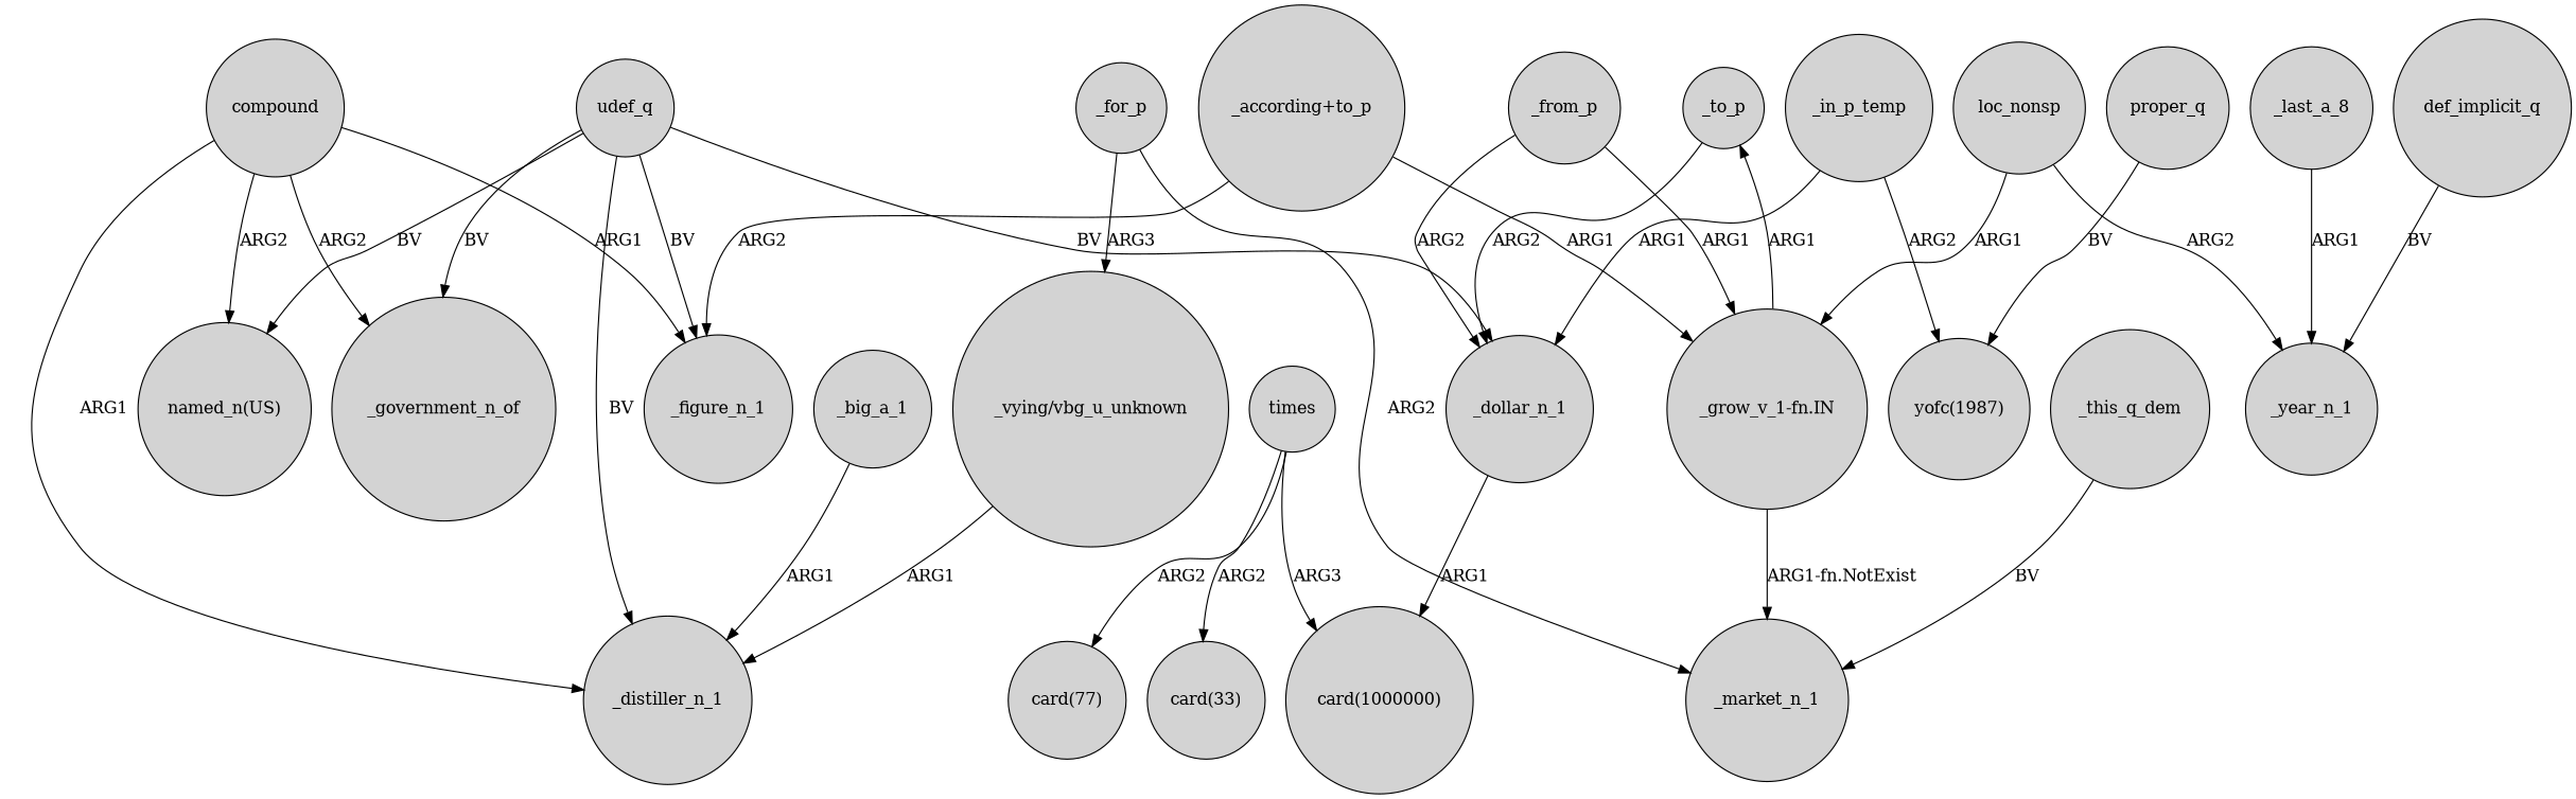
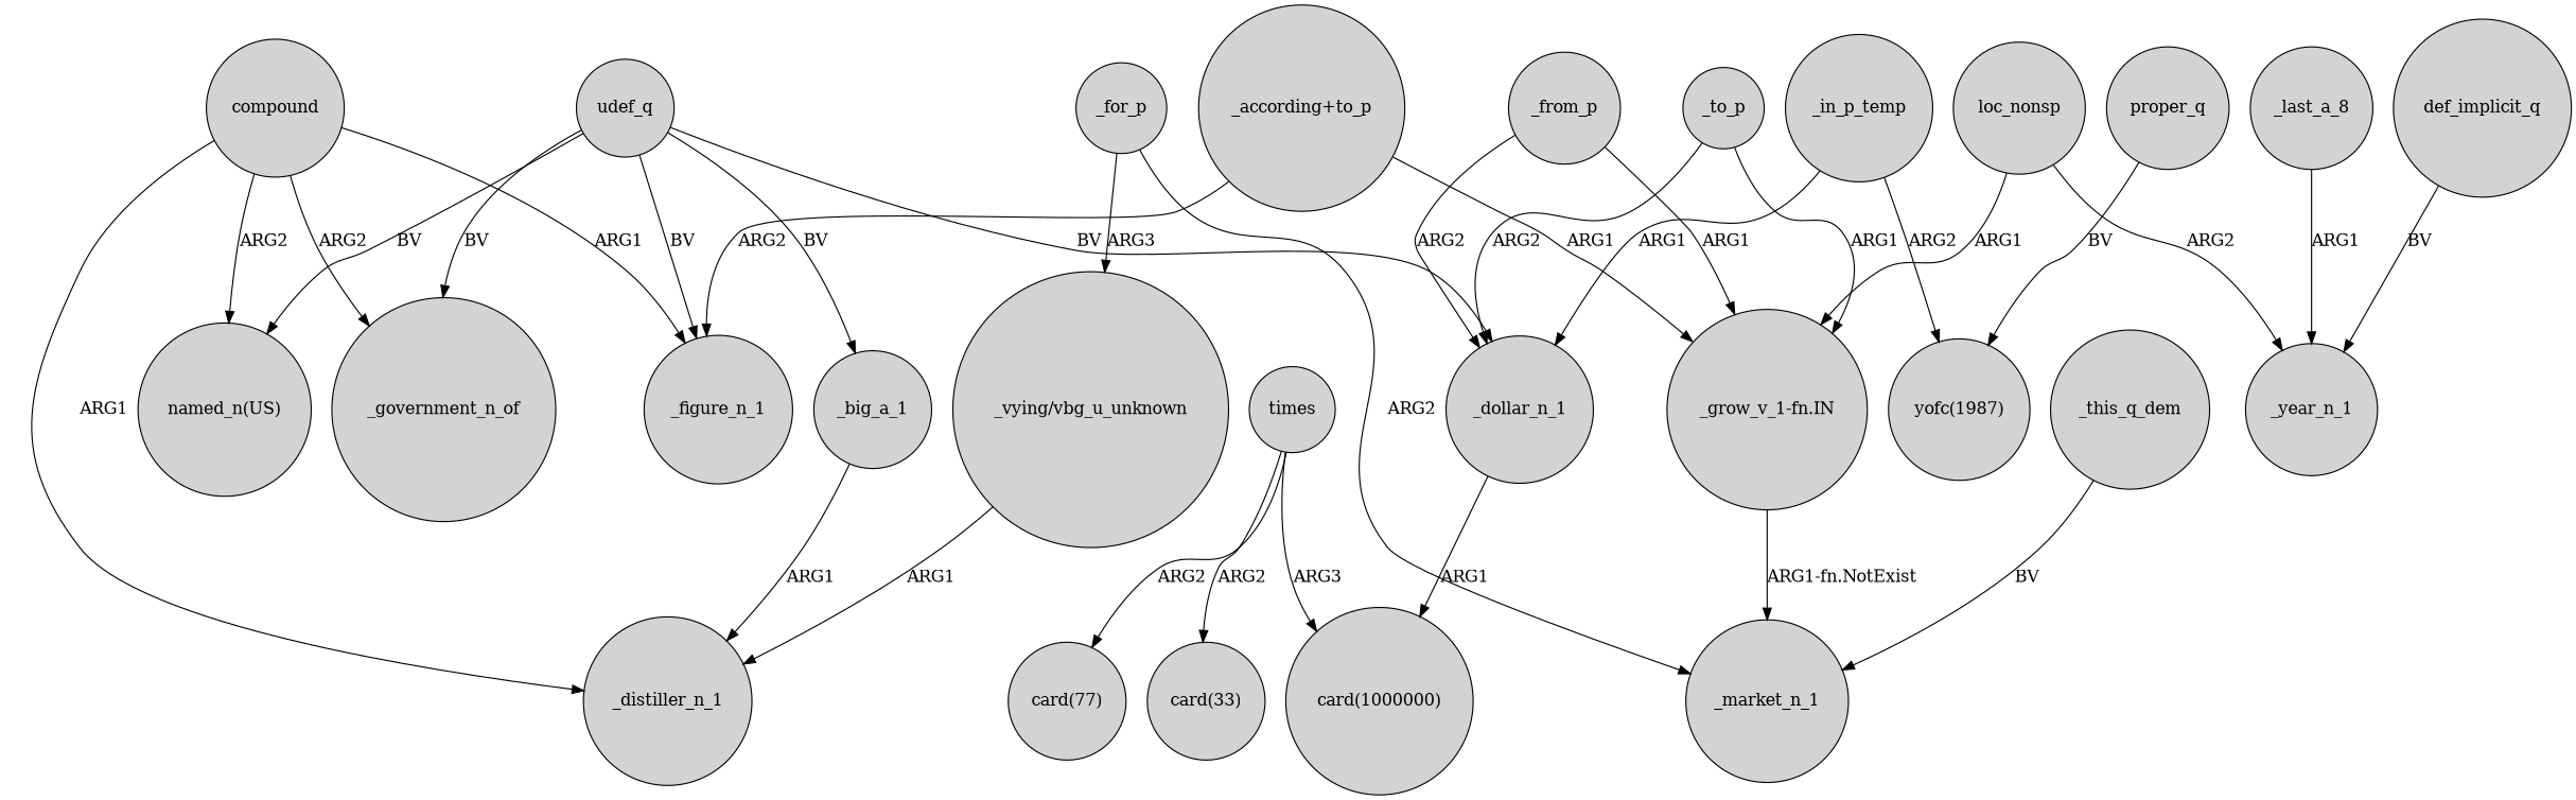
  digraph {
    node [shape=circle style=filled]
    "_vying/vbg_u_unknown"
    _distiller_n_1
    _dollar_n_1
    "card(1000000)"
    _in_p_temp
    "yofc(1987)"
    compound
    "named_n(US)"
    _government_n_of
    _figure_n_1
    udef_q
    _to_p
    "_grow_v_1-fn.IN"
    _market_n_1
    times
    "card(33)"
    "card(77)"
    def_implicit_q
    _year_n_1
    _big_a_1
    _this_q_dem
    _from_p
    _for_p
    "_according+to_p"
    loc_nonsp
    n26 [label=_last_a_8]
    proper_q
    "_vying/vbg_u_unknown" -> _distiller_n_1 [label=ARG1]
    _dollar_n_1 -> "card(1000000)" [label=ARG1]
    _in_p_temp -> _dollar_n_1 [label=ARG1]
    _in_p_temp -> "yofc(1987)" [label=ARG2]
    compound -> _distiller_n_1 [label=ARG1]
    compound -> "named_n(US)" [label=ARG2]
    compound -> _government_n_of [label=ARG2]
    compound -> _figure_n_1 [label=ARG1]
-   udef_q -> _distiller_n_1 [label=BV]
+   udef_q -> _big_a_1 [label=BV]
    udef_q -> _dollar_n_1 [label=BV]
    udef_q -> "named_n(US)" [label=BV]
    udef_q -> _government_n_of [label=BV]
    udef_q -> _figure_n_1 [label=BV]
    _to_p -> _dollar_n_1 [label=ARG2]
-   "_grow_v_1-fn.IN" -> _to_p [label=ARG1]
+   _to_p -> "_grow_v_1-fn.IN" [label=ARG1]
    "_grow_v_1-fn.IN" -> _market_n_1 [label="ARG1-fn.NotExist"]
    times -> "card(1000000)" [label=ARG3]
    times -> "card(33)" [label=ARG2]
    times -> "card(77)" [label=ARG2]
    def_implicit_q -> _year_n_1 [label=BV]
    _big_a_1 -> _distiller_n_1 [label=ARG1]
    _this_q_dem -> _market_n_1 [label=BV]
    _from_p -> _dollar_n_1 [label=ARG2]
    _from_p -> "_grow_v_1-fn.IN" [label=ARG1]
    _for_p -> "_vying/vbg_u_unknown" [label=ARG3]
    _for_p -> _market_n_1 [label=ARG2]
    "_according+to_p" -> _figure_n_1 [label=ARG2]
    "_according+to_p" -> "_grow_v_1-fn.IN" [label=ARG1]
    loc_nonsp -> "_grow_v_1-fn.IN" [label=ARG1]
    loc_nonsp -> _year_n_1 [label=ARG2]
    n26 -> _year_n_1 [label=ARG1]
    proper_q -> "yofc(1987)" [label=BV]
  }
